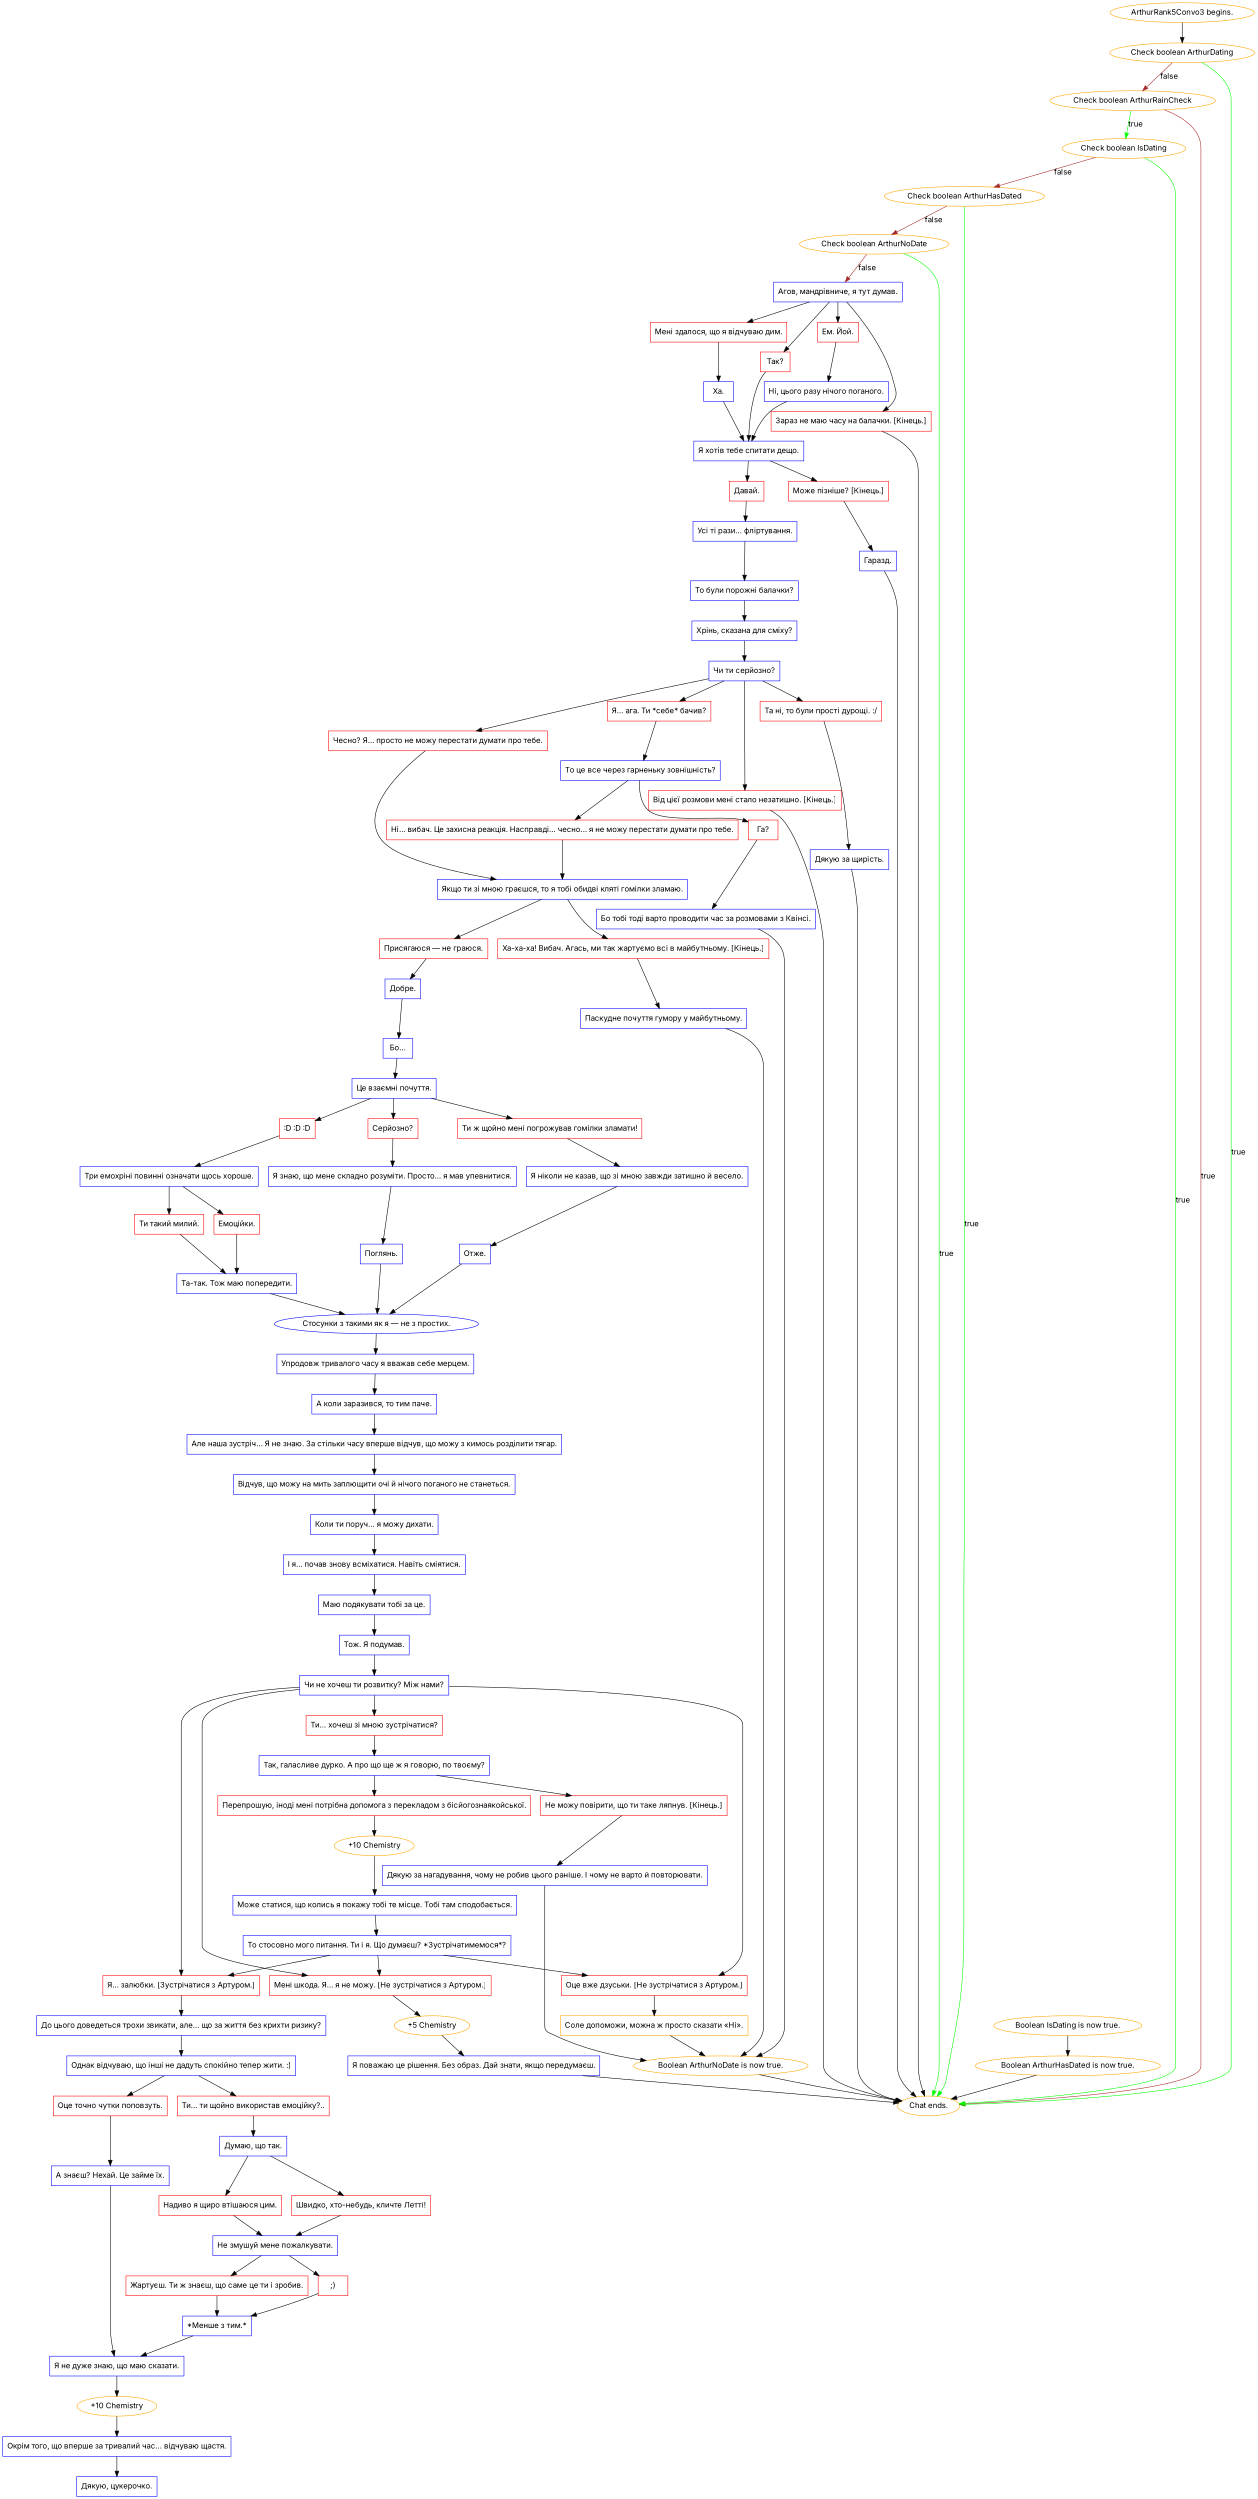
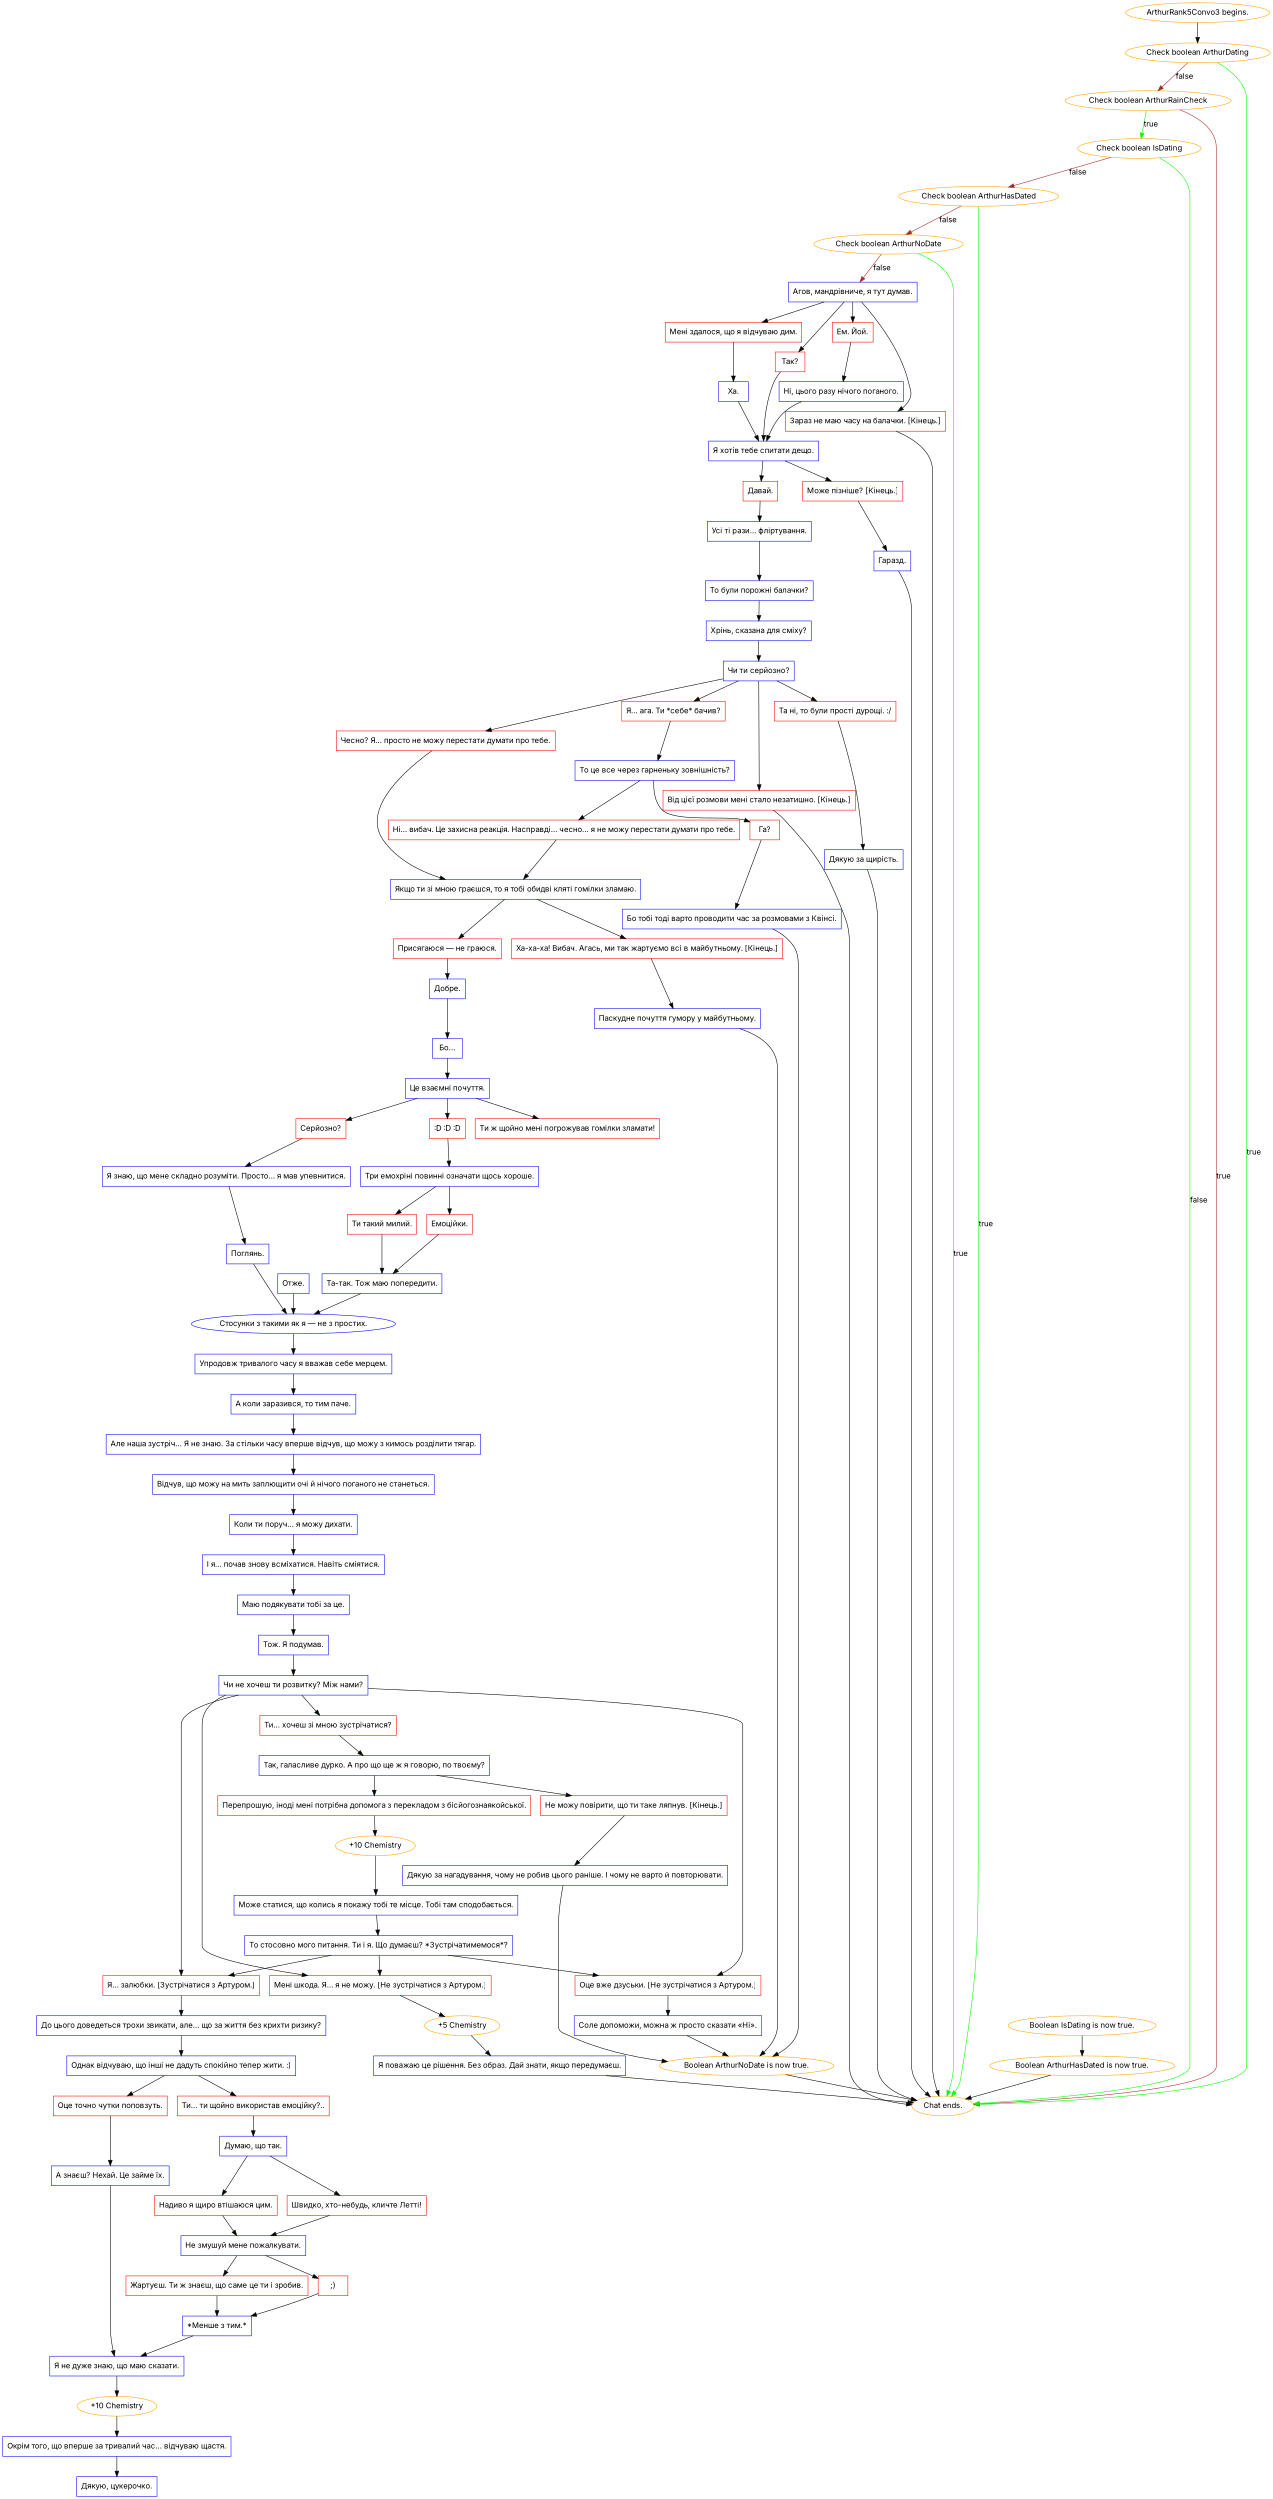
  digraph {
    fontname=Inter
    node [color=blue fontname=Inter shape=box]
    edge [fontname=Inter]
    "ArthurRank5Convo3 begins." [color=orange shape=""]
    n2 [color=orange label="Check boolean ArthurDating" shape=""]
    "Chat ends." [color=orange shape=""]
    n4 [color=orange label="Check boolean ArthurRainCheck" shape=""]
    n5 [color=orange label="Check boolean IsDating" shape=""]
    n6 [color=orange label="Check boolean ArthurHasDated" shape=""]
    n7 [color=orange label="Check boolean ArthurNoDate" shape=""]
    n8 [label="Агов, мандрівниче, я тут думав."]
    n9 [color=red label="Так?"]
    n10 [color=red label="Ем. Йой."]
    n11 [color=red label="Мені здалося, що я відчуваю дим."]
    n12 [color=red label="Зараз не маю часу на балачки. [Кінець.]"]
    n13 [label="Я хотів тебе спитати дещо."]
    n14 [label="Ні, цього разу нічого поганого."]
    n15 [label="Ха."]
    n16 [color=red label="Давай."]
    n17 [color=red label="Може пізніше? [Кінець.]"]
    n18 [label="Усі ті рази… фліртування."]
    n19 [label="Гаразд."]
    n20 [label="То були порожні балачки?"]
    n21 [label="Хрінь, сказана для сміху?"]
    n22 [label="Чи ти серйозно?"]
    n23 [color=red label="Та ні, то були прості дурощі. :/"]
    n24 [color=red label="Я… ага. Ти *себе* бачив?"]
    n25 [color=red label="Чесно? Я… просто не можу перестати думати про тебе."]
    n26 [color=red label="Від цієї розмови мені стало незатишно. [Кінець.]"]
    n27 [label="Дякую за щирість."]
    n28 [label="То це все через гарненьку зовнішність?"]
    n29 [label="Якщо ти зі мною граєшся, то я тобі обидві кляті гомілки зламаю."]
    n30 [color=red label="Га?"]
    n31 [color=red label="Ні… вибач. Це захисна реакція. Насправді… чесно… я не можу перестати думати про тебе."]
    n32 [color=red label="Присягаюся — не граюся."]
    n33 [color=red label="Ха-ха-ха! Вибач. Агась, ми так жартуємо всі в майбутньому. [Кінець.]"]
    n34 [label="Бо тобі тоді варто проводити час за розмовами з Квінсі."]
    n35 [label="Добре."]
    n36 [label="Паскудне почуття гумору у майбутньому."]
    n37 [color=orange label="Boolean ArthurNoDate is now true." shape=""]
    n38 [label="Бо…"]
    n39 [label="Це взаємні почуття."]
    n40 [color=red label="Серйозно?"]
    n41 [color=red label=":D :D :D"]
    n42 [color=red label="Ти ж щойно мені погрожував гомілки зламати!"]
    n43 [label="Я знаю, що мене складно розуміти. Просто… я мав упевнитися."]
    n44 [label="Три емохріні повинні означати щось хороше."]
-   n45 [label="Я ніколи не казав, що зі мною завжди затишно й весело."]
    n46 [label="Поглянь."]
    n47 [color=red label="Емоційки."]
    n48 [color=red label="Ти такий милий."]
    n49 [label="Отже."]
    n50 [label="Стосунки з такими як я — не з простих." shape=ellipse]
    n51 [label="Та-так. Тож маю попередити."]
    n52 [label="Упродовж тривалого часу я вважав себе мерцем."]
    n53 [label="А коли заразився, то тим паче."]
    n54 [label="Але наша зустріч… Я не знаю. За стільки часу вперше відчув, що можу з кимось розділити тягар."]
    n55 [label="Відчув, що можу на мить заплющити очі й нічого поганого не станеться."]
    n56 [label="Коли ти поруч… я можу дихати."]
    n57 [label="І я… почав знову всміхатися. Навіть сміятися."]
    n58 [label="Маю подякувати тобі за це."]
    n59 [label="Тож. Я подумав."]
    n60 [label="Чи не хочеш ти розвитку? Між нами?"]
    n61 [color=red label="Ти… хочеш зі мною зустрічатися?"]
    n62 [color=red label="Я… залюбки. [Зустрічатися з Артуром.]"]
    n63 [color=red label="Мені шкода. Я… я не можу. [Не зустрічатися з Артуром.]"]
    n64 [color=red label="Оце вже дзуськи. [Не зустрічатися з Артуром.]"]
    n65 [label="Так, галасливе дурко. А про що ще ж я говорю, по твоєму?"]
    n66 [label="До цього доведеться трохи звикати, але… що за життя без крихти ризику?"]
    n67 [color=orange label="+5 Chemistry" shape=""]
-   n68 [color=orange label="Соле допоможи, можна ж просто сказати «Ні»."]
+   n68 [label="Соле допоможи, можна ж просто сказати «Ні»."]
    n69 [color=red label="Перепрошую, іноді мені потрібна допомога з перекладом з бісйогознаякойської."]
    n70 [color=red label="Не можу повірити, що ти таке ляпнув. [Кінець.]"]
    n71 [label="Однак відчуваю, що інші не дадуть спокійно тепер жити. :)"]
    n72 [label="Я поважаю це рішення. Без образ. Дай знати, якщо передумаєш."]
    n73 [color=orange label="+10 Chemistry" shape=""]
    n74 [label="Дякую за нагадування, чому не робив цього раніше. І чому не варто й повторювати."]
    n75 [color=red label="Оце точно чутки поповзуть."]
    n76 [color=red label="Ти… ти щойно використав емоційку?.."]
    n77 [label="Може статися, що колись я покажу тобі те місце. Тобі там сподобається."]
    n78 [label="А знаєш? Нехай. Це займе їх."]
    n79 [label="Думаю, що так."]
    n80 [label="То стосовно мого питання. Ти і я. Що думаєш? *Зустрічатимемося*?"]
    n81 [label="Я не дуже знаю, що маю сказати."]
    n82 [color=red label="Надиво я щиро втішаюся цим."]
    n83 [color=red label="Швидко, хто-небудь, кличте Летті!"]
    n84 [color=orange label="+10 Chemistry" shape=""]
    n85 [label="Не змушуй мене пожалкувати."]
    n86 [label="Окрім того, що вперше за тривалий час… відчуваю щастя."]
    n87 [color=red label="Жартуєш. Ти ж знаєш, що саме це ти і зробив."]
    n88 [color=red label=";)"]
    n89 [label="Дякую, цукерочко."]
    n90 [label="*Менше з тим.*"]
    n91 [color=orange label="Boolean IsDating is now true." shape=""]
    n92 [color=orange label="Boolean ArthurHasDated is now true." shape=""]
    "ArthurRank5Convo3 begins." -> n2
    n2 -> "Chat ends." [color=green label=true]
    n2 -> n4 [color=brown label=false]
    n4 -> "Chat ends." [color=brown label=true]
    n4 -> n5 [color=green label=true]
-   n5 -> "Chat ends." [color=green label=true]
+   n5 -> "Chat ends." [color=green label=false]
    n5 -> n6 [color=brown label=false]
    n6 -> "Chat ends." [color=green label=true]
    n6 -> n7 [color=brown label=false]
    n7 -> "Chat ends." [color=green label=true]
    n7 -> n8 [color=brown label=false]
    n8 -> n9
    n8 -> n10
    n8 -> n11
    n8 -> n12
    n9 -> n13
    n10 -> n14
    n11 -> n15
    n12 -> "Chat ends."
    n13 -> n16
    n13 -> n17
    n14 -> n13
    n15 -> n13
    n16 -> n18
    n17 -> n19
    n18 -> n20
    n19 -> "Chat ends."
    n20 -> n21
    n21 -> n22
    n22 -> n23
    n22 -> n24
    n22 -> n25
    n22 -> n26
    n23 -> n27
    n24 -> n28
    n25 -> n29
    n26 -> "Chat ends."
    n27 -> "Chat ends."
    n28 -> n30
    n28 -> n31
    n29 -> n32
    n29 -> n33
    n30 -> n34
    n31 -> n29
    n32 -> n35
    n33 -> n36
    n34 -> n37
    n35 -> n38
    n36 -> n37
    n37 -> "Chat ends."
    n38 -> n39
    n39 -> n40
    n39 -> n41
    n39 -> n42
    n40 -> n43
    n41 -> n44
-   n42 -> n45
    n43 -> n46
    n44 -> n47
    n44 -> n48
-   n45 -> n49
    n46 -> n50
    n47 -> n51
    n48 -> n51
    n49 -> n50
    n50 -> n52
    n51 -> n50
    n52 -> n53
    n53 -> n54
    n54 -> n55
    n55 -> n56
    n56 -> n57
    n57 -> n58
    n58 -> n59
    n59 -> n60
    n60 -> n61
    n60 -> n62
    n60 -> n63
    n60 -> n64
    n61 -> n65
    n62 -> n66
    n63 -> n67
    n64 -> n68
    n65 -> n69
    n65 -> n70
    n66 -> n71
    n67 -> n72
    n68 -> n37
    n69 -> n73
    n70 -> n74
    n71 -> n75
    n71 -> n76
    n72 -> "Chat ends."
    n73 -> n77
    n74 -> n37
    n75 -> n78
    n76 -> n79
    n77 -> n80
    n78 -> n81
    n79 -> n82
    n79 -> n83
    n80 -> n62
    n80 -> n63
    n80 -> n64
    n81 -> n84
    n82 -> n85
    n83 -> n85
    n84 -> n86
    n85 -> n87
    n85 -> n88
    n86 -> n89
    n87 -> n90
    n88 -> n90
    n90 -> n81
    n91 -> n92
    n92 -> "Chat ends."
  }
